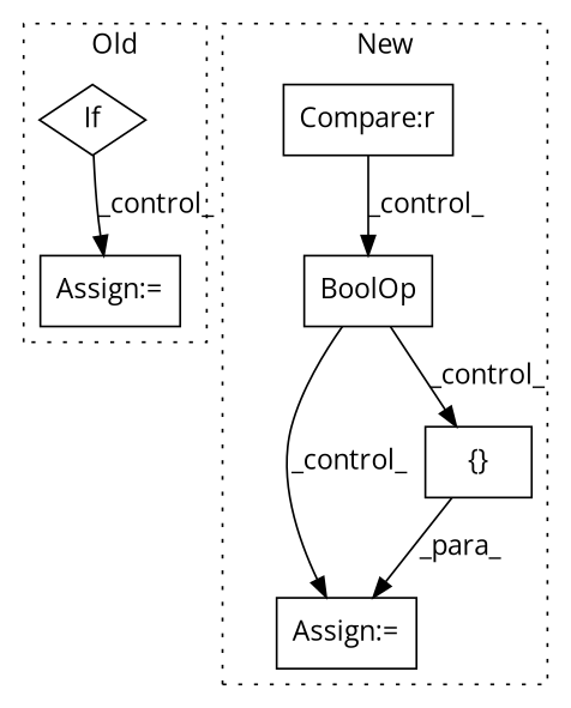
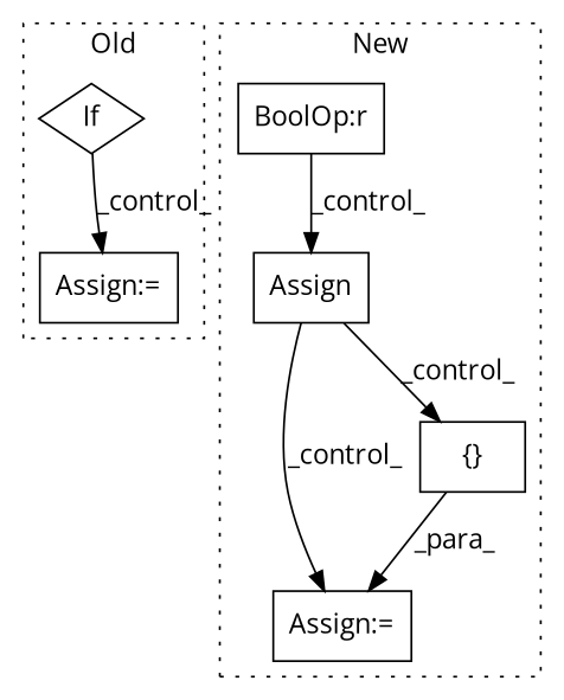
  digraph {
    fontname="Open Sans"
    node [a=68 fontname="Open Sans" l=3 shape=box]
    edge [fontname="Open Sans"]
    n1 [a=96 l="3,14" label=If s="6630,6679" shape=diamond]
    n2 [label="Assign:=" s=6715]
-   n3 [a=72 l=187 label=BoolOp s=6690]
-   n4 [a=40 l=37 label="Compare:r" s=6826]
+   n3 [a=72 l=187 label=Assign s=6690]
+   n4 [a=40 l=37 label="BoolOp:r" s=6826]
    n5 [label="Assign:=" s=7009]
    n6 [a=95 l="18,14" label="{}" s="7012,7123"]
    subgraph cluster_1 {
      label=Old
      style=dotted
      n1
      n2
    }
    subgraph cluster_2 {
      label=New
      style=dotted
      n3
      n4
      n5
      n6
    }
    n1 -> n2 [label=_control_]
    n3 -> n5 [label=_control_]
    n3 -> n6 [label=_control_]
    n4 -> n3 [label=_control_]
    n6 -> n5 [label=_para_]
  }
